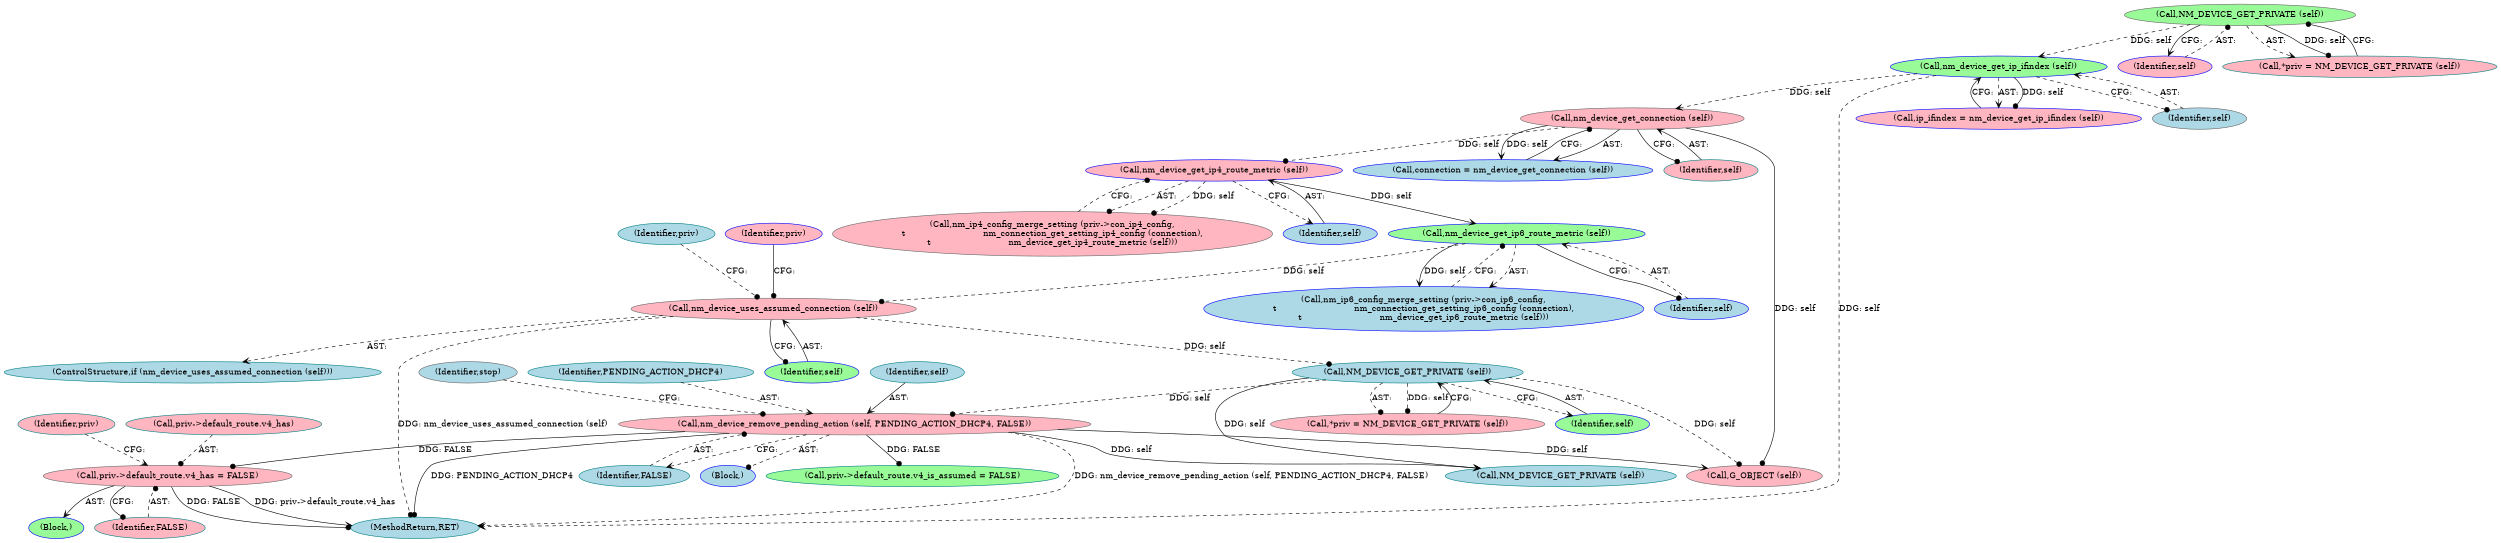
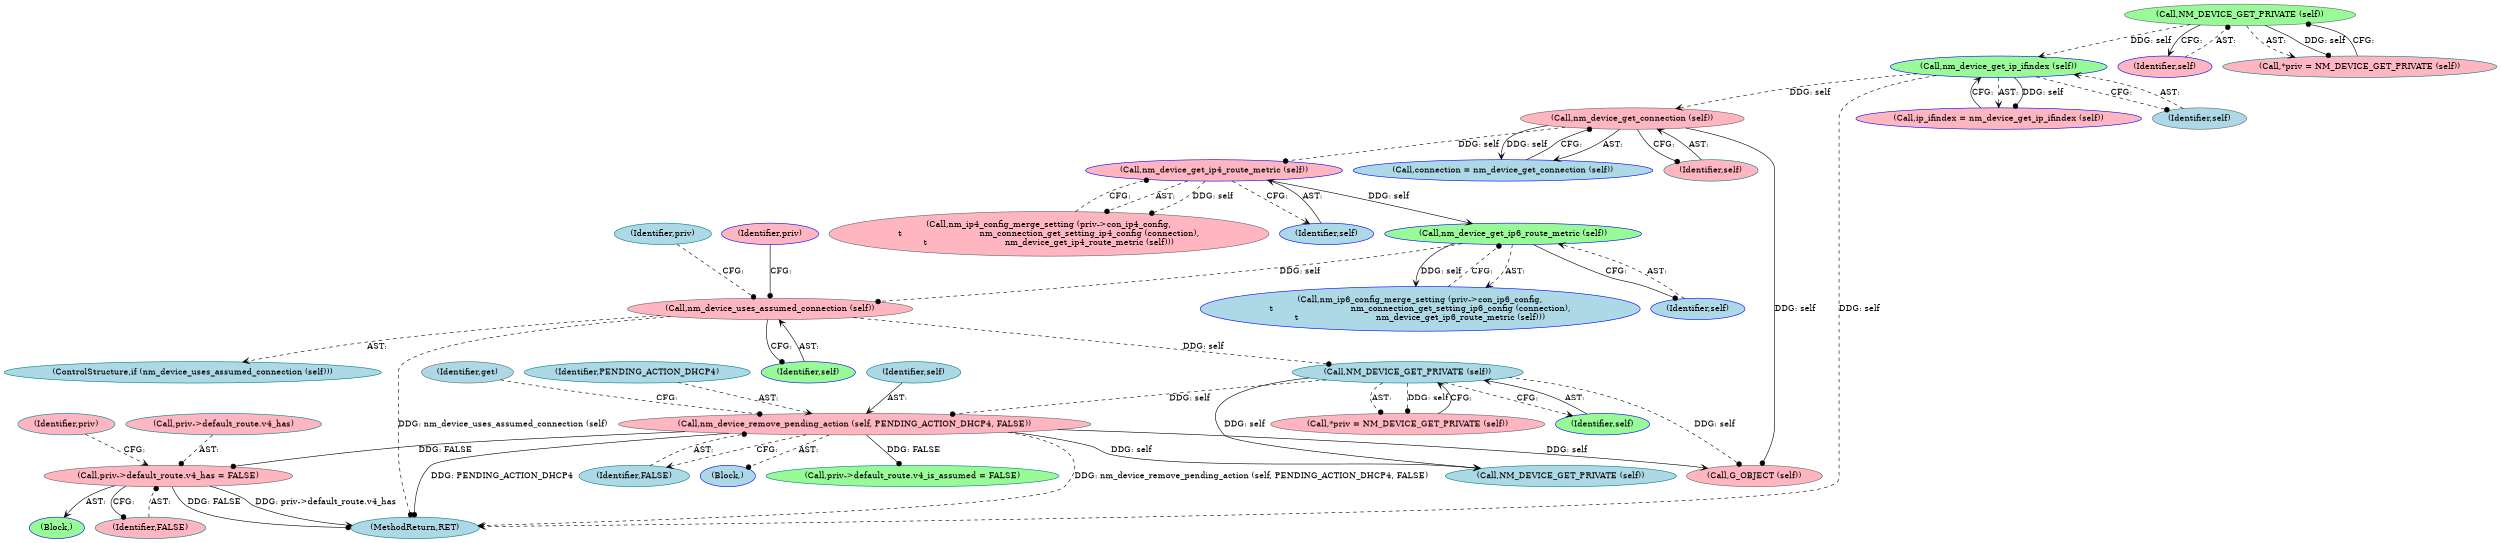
  digraph {
    node [color=blue fillcolor=lightpink style=filled]
    edge [arrowhead=dot style=dashed]
    n1 [color=gray40 label="(Call,priv->default_route.v4_has = FALSE)"]
    n2 [fillcolor=palegreen label="(Block,)"]
    n3 [color=teal label="(Identifier,FALSE)"]
    n4 [color=teal fillcolor=lightblue label="(MethodReturn,RET)"]
    n5 [color=gray40 label="(Call,nm_device_remove_pending_action (self, PENDING_ACTION_DHCP4, FALSE))"]
    n6 [color=teal fillcolor=palegreen label="(Call,priv->default_route.v4_is_assumed = FALSE)"]
    n7 [color=teal fillcolor=lightblue label="(Identifier,FALSE)"]
    n8 [color=gray40 label="(Call,G_OBJECT (self))"]
    n9 [color=teal fillcolor=lightblue label="(Call,NM_DEVICE_GET_PRIVATE (self))"]
    n10 [fillcolor=lightblue label="(Block,)"]
    n11 [color=teal fillcolor=lightblue label="(Call,NM_DEVICE_GET_PRIVATE (self))"]
    n12 [fillcolor=palegreen label="(Identifier,self)"]
    n13 [color=gray40 label="(Call,*priv = NM_DEVICE_GET_PRIVATE (self))"]
    n14 [color=gray40 label="(Call,nm_device_uses_assumed_connection (self))"]
    n15 [color=teal fillcolor=lightblue label="(ControlStructure,if (nm_device_uses_assumed_connection (self)))"]
    n16 [fillcolor=palegreen label="(Identifier,self)"]
    n17 [fillcolor=palegreen label="(Call,nm_device_get_ip6_route_metric (self))"]
    n18 [fillcolor=lightblue label="(Call,nm_ip6_config_merge_setting (priv->con_ip6_config,\n\t                             nm_connection_get_setting_ip6_config (connection),\n\t                             nm_device_get_ip6_route_metric (self)))"]
    n19 [fillcolor=lightblue label="(Identifier,self)"]
    n20 [label="(Call,nm_device_get_ip4_route_metric (self))"]
    n21 [color=gray40 label="(Call,nm_ip4_config_merge_setting (priv->con_ip4_config,\n\t                             nm_connection_get_setting_ip4_config (connection),\n\t                             nm_device_get_ip4_route_metric (self)))"]
    n22 [fillcolor=lightblue label="(Identifier,self)"]
    n23 [color=gray40 label="(Call,nm_device_get_connection (self))"]
    n24 [fillcolor=lightblue label="(Call,connection = nm_device_get_connection (self))"]
    n25 [color=teal label="(Identifier,self)"]
    n26 [fillcolor=palegreen label="(Call,nm_device_get_ip_ifindex (self))"]
    n27 [label="(Call,ip_ifindex = nm_device_get_ip_ifindex (self))"]
    n28 [color=gray40 fillcolor=lightblue label="(Identifier,self)"]
    n29 [color=gray40 fillcolor=palegreen label="(Call,NM_DEVICE_GET_PRIVATE (self))"]
    n30 [label="(Identifier,self)"]
    n31 [color=teal label="(Call,*priv = NM_DEVICE_GET_PRIVATE (self))"]
    n32 [color=teal fillcolor=lightblue label="(Identifier,priv)"]
    n33 [color=teal fillcolor=lightblue label="(Identifier,self)"]
    n34 [color=teal label="(Identifier,priv)"]
-   n35 [color=gray40 fillcolor=lightblue label="(Identifier,stop)"]
+   n35 [color=gray40 fillcolor=lightblue label="(Identifier,get)"]
    n36 [color=teal fillcolor=lightblue label="(Identifier,PENDING_ACTION_DHCP4)"]
    n37 [color=teal label="(Call,priv->default_route.v4_has)"]
    n38 [label="(Identifier,priv)"]
    n1 -> n2 [arrowhead=vee label="AST: " style=solid]
    n1 -> n3 [label="CFG: " style=solid]
    n1 -> n4 [label="DDG: FALSE" style=solid]
    n1 -> n4 [arrowhead=vee label="DDG: priv->default_route.v4_has" style=solid]
    n3 -> n1 [label="AST: "]
    n5 -> n1 [label="DDG: FALSE" style=solid]
    n5 -> n4 [label="DDG: PENDING_ACTION_DHCP4" style=solid]
    n5 -> n4 [arrowhead=vee label="DDG: nm_device_remove_pending_action (self, PENDING_ACTION_DHCP4, FALSE)"]
    n5 -> n6 [label="DDG: FALSE" style=solid]
    n5 -> n7 [arrowhead=vee label="CFG: "]
    n5 -> n8 [arrowhead=vee label="DDG: self" style=solid]
    n5 -> n9 [arrowhead=vee label="DDG: self" style=solid]
    n5 -> n10 [label="AST: "]
    n7 -> n5 [label="AST: "]
    n11 -> n5 [label="DDG: self"]
    n11 -> n8 [label="DDG: self"]
    n11 -> n9 [arrowhead=vee label="DDG: self" style=solid]
    n11 -> n12 [arrowhead=vee label="CFG: "]
    n11 -> n13 [label="AST: "]
    n11 -> n13 [label="DDG: self"]
    n12 -> n11 [arrowhead=vee label="AST: " style=solid]
    n13 -> n11 [arrowhead=vee label="CFG: " style=solid]
    n14 -> n4 [label="DDG: nm_device_uses_assumed_connection (self)"]
    n14 -> n11 [label="DDG: self"]
    n14 -> n15 [arrowhead=vee label="AST: "]
    n14 -> n16 [label="CFG: " style=solid]
    n16 -> n14 [arrowhead=vee label="AST: " style=solid]
    n17 -> n14 [label="DDG: self"]
    n17 -> n18 [arrowhead=vee label="AST: "]
    n17 -> n18 [arrowhead=vee label="DDG: self" style=solid]
    n17 -> n19 [label="CFG: " style=solid]
    n18 -> n17 [label="CFG: "]
    n19 -> n17 [arrowhead=vee label="AST: "]
    n20 -> n17 [arrowhead=vee label="DDG: self" style=solid]
    n20 -> n21 [label="AST: "]
    n20 -> n21 [label="DDG: self"]
    n20 -> n22 [arrowhead=vee label="CFG: "]
    n21 -> n20 [label="CFG: "]
    n22 -> n20 [arrowhead=vee label="AST: " style=solid]
    n23 -> n8 [label="DDG: self" style=solid]
    n23 -> n20 [label="DDG: self"]
    n23 -> n24 [arrowhead=vee label="AST: " style=solid]
    n23 -> n24 [arrowhead=vee label="DDG: self" style=solid]
    n23 -> n25 [label="CFG: " style=solid]
    n24 -> n23 [label="CFG: " style=solid]
    n25 -> n23 [arrowhead=vee label="AST: " style=solid]
    n26 -> n4 [arrowhead=vee label="DDG: self"]
    n26 -> n23 [arrowhead=vee label="DDG: self"]
    n26 -> n27 [arrowhead=vee label="AST: "]
    n26 -> n27 [label="DDG: self" style=solid]
    n26 -> n28 [label="CFG: "]
    n27 -> n26 [arrowhead=vee label="CFG: " style=solid]
    n28 -> n26 [arrowhead=vee label="AST: "]
    n29 -> n26 [arrowhead=vee label="DDG: self"]
    n29 -> n30 [arrowhead=vee label="CFG: " style=solid]
    n29 -> n31 [arrowhead=vee label="AST: "]
    n29 -> n31 [label="DDG: self" style=solid]
    n30 -> n29 [label="AST: "]
    n31 -> n29 [label="CFG: " style=solid]
    n32 -> n14 [label="CFG: "]
    n33 -> n5 [arrowhead=vee label="AST: " style=solid]
    n34 -> n1 [arrowhead=vee label="CFG: "]
    n35 -> n5 [label="CFG: "]
    n36 -> n5 [arrowhead=vee label="AST: "]
    n37 -> n1 [label="AST: "]
    n38 -> n14 [label="CFG: " style=solid]
  }
